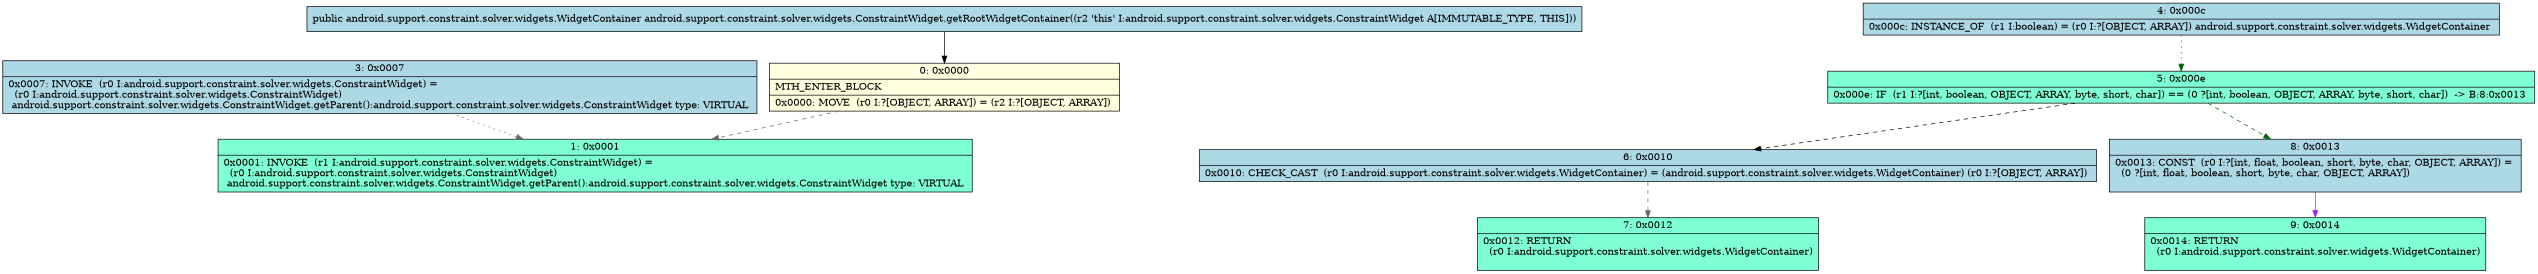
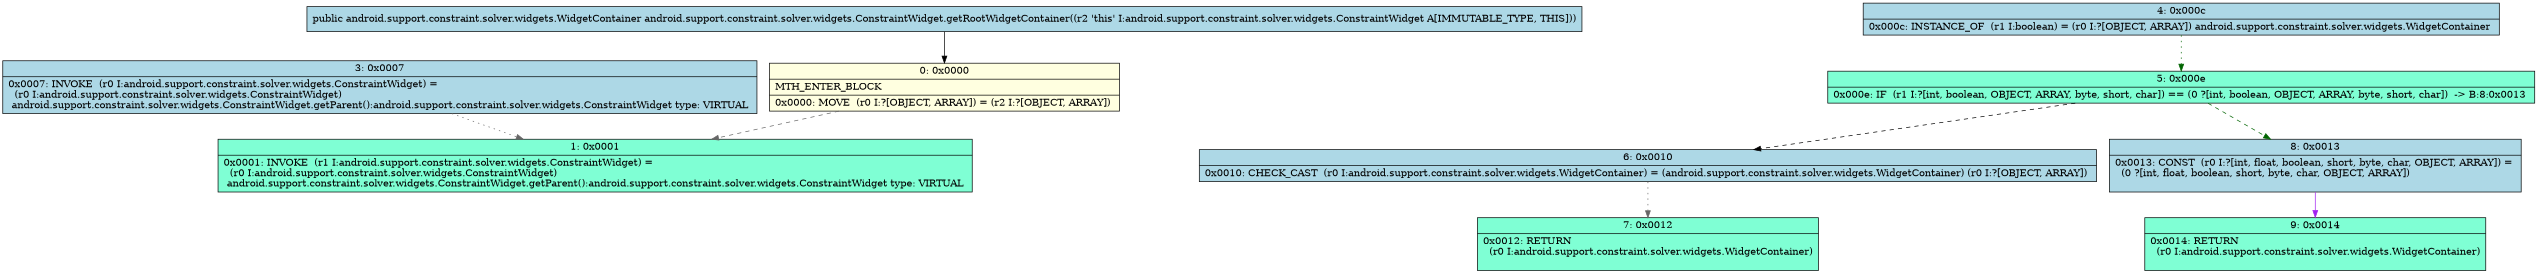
  digraph {
    node [fillcolor=lightblue shape=record style=filled]
    edge [color=gray40 style=dashed]
    n1 [fillcolor=lightyellow label="{0\:\ 0x0000|MTH_ENTER_BLOCK\l|0x0000: MOVE  (r0 I:?[OBJECT, ARRAY]) = (r2 I:?[OBJECT, ARRAY]) \l}"]
    n2 [fillcolor=aquamarine label="{1\:\ 0x0001|0x0001: INVOKE  (r1 I:android.support.constraint.solver.widgets.ConstraintWidget) = \l  (r0 I:android.support.constraint.solver.widgets.ConstraintWidget)\l android.support.constraint.solver.widgets.ConstraintWidget.getParent():android.support.constraint.solver.widgets.ConstraintWidget type: VIRTUAL \l}"]
    n3 [label="{3\:\ 0x0007|0x0007: INVOKE  (r0 I:android.support.constraint.solver.widgets.ConstraintWidget) = \l  (r0 I:android.support.constraint.solver.widgets.ConstraintWidget)\l android.support.constraint.solver.widgets.ConstraintWidget.getParent():android.support.constraint.solver.widgets.ConstraintWidget type: VIRTUAL \l}"]
    n4 [label="{4\:\ 0x000c|0x000c: INSTANCE_OF  (r1 I:boolean) = (r0 I:?[OBJECT, ARRAY]) android.support.constraint.solver.widgets.WidgetContainer \l}"]
    n5 [fillcolor=aquamarine label="{5\:\ 0x000e|0x000e: IF  (r1 I:?[int, boolean, OBJECT, ARRAY, byte, short, char]) == (0 ?[int, boolean, OBJECT, ARRAY, byte, short, char])  \-\> B:8:0x0013 \l}"]
    n6 [label="{6\:\ 0x0010|0x0010: CHECK_CAST  (r0 I:android.support.constraint.solver.widgets.WidgetContainer) = (android.support.constraint.solver.widgets.WidgetContainer) (r0 I:?[OBJECT, ARRAY]) \l}"]
    n7 [label="{8\:\ 0x0013|0x0013: CONST  (r0 I:?[int, float, boolean, short, byte, char, OBJECT, ARRAY]) = \l  (0 ?[int, float, boolean, short, byte, char, OBJECT, ARRAY])\l \l}"]
    n8 [fillcolor=aquamarine label="{7\:\ 0x0012|0x0012: RETURN  \l  (r0 I:android.support.constraint.solver.widgets.WidgetContainer)\l \l}"]
    n9 [fillcolor=aquamarine label="{9\:\ 0x0014|0x0014: RETURN  \l  (r0 I:android.support.constraint.solver.widgets.WidgetContainer)\l \l}"]
    n10 [label="{public android.support.constraint.solver.widgets.WidgetContainer android.support.constraint.solver.widgets.ConstraintWidget.getRootWidgetContainer((r2 'this' I:android.support.constraint.solver.widgets.ConstraintWidget A[IMMUTABLE_TYPE, THIS])) }"]
    n1 -> n2
    n3 -> n2 [style=dotted]
    n4 -> n5 [color=darkgreen style=dotted]
    n5 -> n6 [color=black]
    n5 -> n7 [color=darkgreen]
-   n6 -> n8
+   n6 -> n8 [style=dotted]
    n7 -> n9 [color=purple style=solid]
    n10 -> n1 [color=black style=solid]
  }
